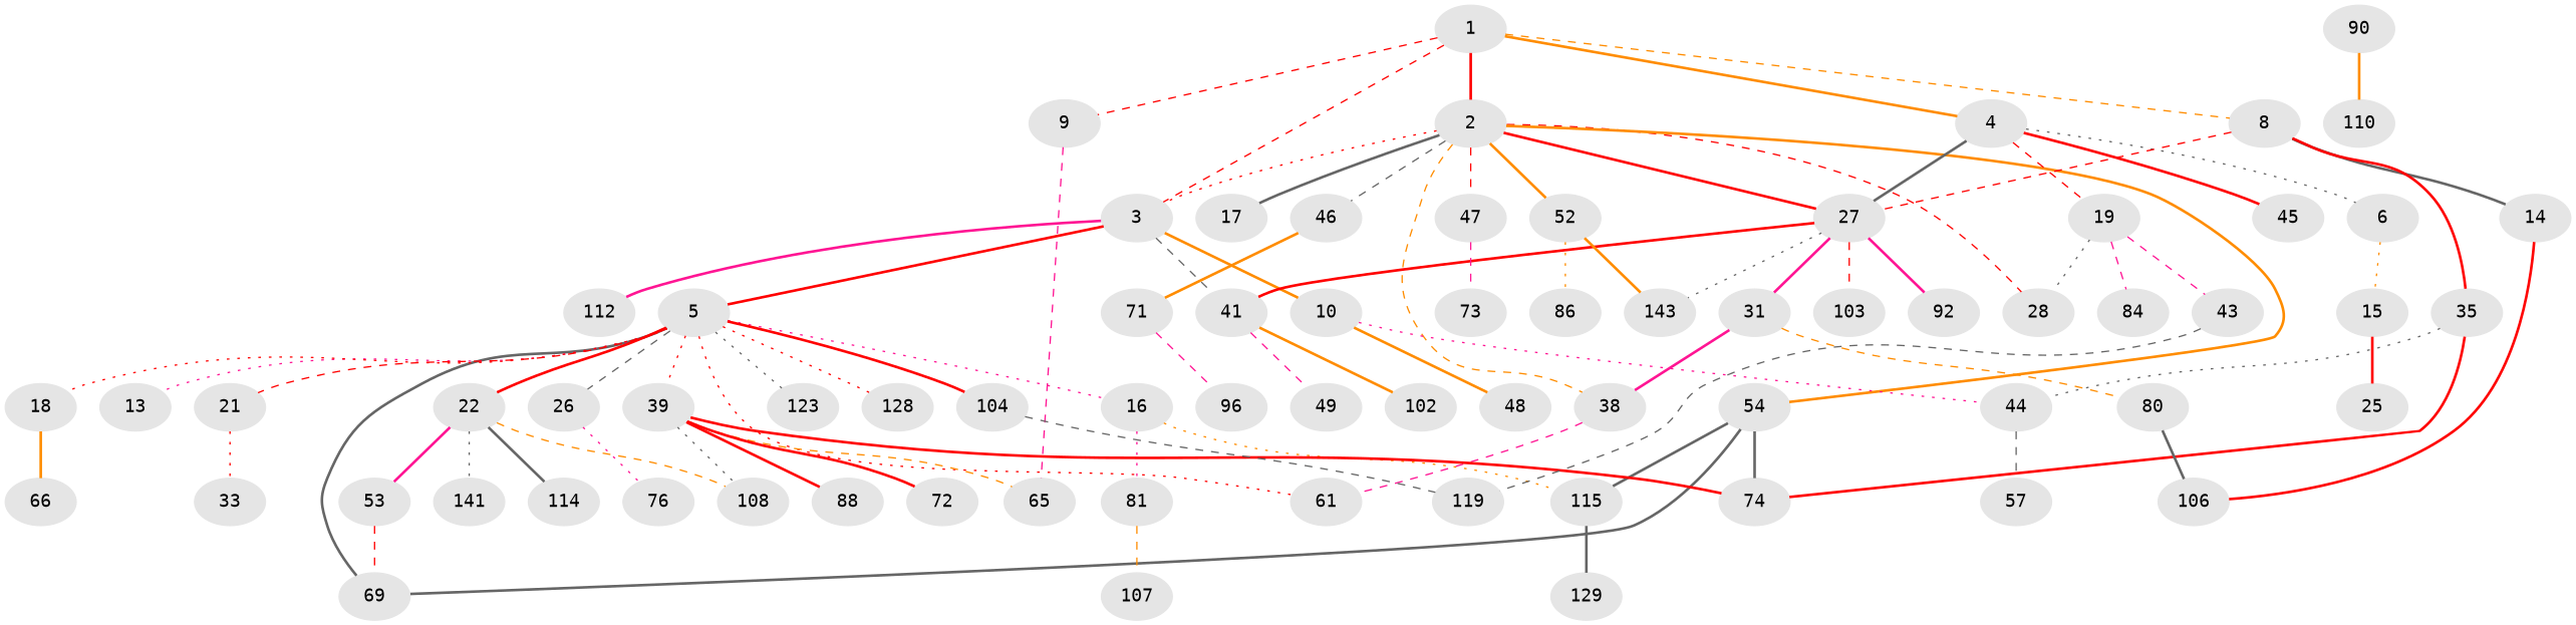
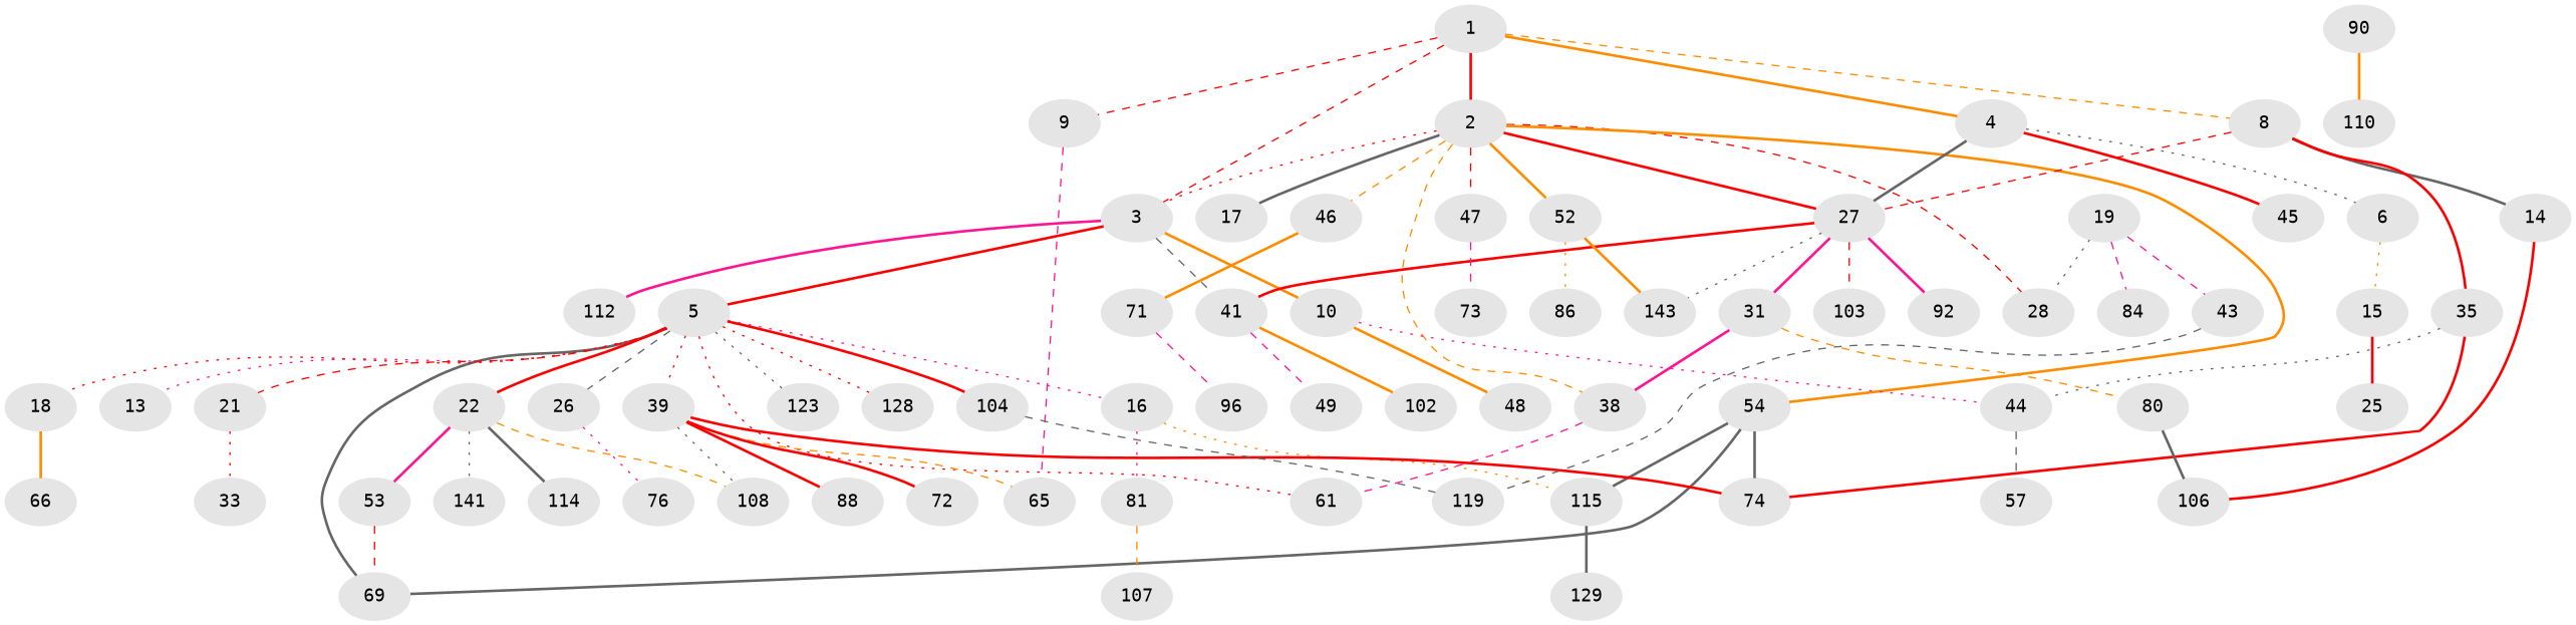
  graph {
    fontname="DejaVu Sans Mono"
    node [color=gray90 fontname="DejaVu Sans Mono" style=filled]
    edge [color=red fontname="DejaVu Sans Mono" style=bold]
    2 [super="+7"]
    3 [super="+60+95"]
    17 [super="+121"]
    27 [super="+29"]
    28
    38 [super="+97+40+75+109"]
    46 [super="+70"]
    47
    52 [super="+62+64"]
    54 [super="+117+111"]
    1
    4
    8 [super="+93"]
    9 [super="+37"]
    5 [super="+42+12+11"]
    10 [super="+35+55"]
    41 [super="+116"]
    112
    6
    19 [super="+23"]
    45
    15 [super="+20"]
    14 [super="+98+126+50"]
    n24 [label=35 super="+127+63"]
    65 [super="+99+100+118"]
    31
    92 [super="+136"]
    103
    143 [super="+145"]
    61
    71
    73
    86
    69 [super="+82+142"]
    115
    74
    13 [super="+30+137"]
    16 [super="+101"]
    18 [super="+139"]
    21
    22 [super="+24+87"]
    26
    39 [super="+120+58"]
    104 [super="+144"]
    123
    128
    44
    48 [super="+56"]
    49 [super="+68"]
    102
    43
    84 [super="+89"]
    81 [super="+85"]
    66
    33
    53
    108
    114
    141
    76
    72
    88
    119
    25
    106
    57
    107
    129
    80
    90
    110
    96
    2 -- 3 [style=dotted]
    2 -- 17 [color=gray40]
    2 -- 27
    2 -- 28 [style=dashed]
    2 -- 38 [color=darkorange style=dashed]
-   2 -- 46 [color=gray40 style=dashed]
+   2 -- 46 [color=darkorange style=dashed]
    2 -- 47 [style=dashed]
    2 -- 52 [color=darkorange]
    2 -- 54 [color=darkorange]
    3 -- 5
    3 -- 10 [color=darkorange]
    3 -- 41 [color=gray40 style=dashed]
    3 -- 112 [color=deeppink]
    27 -- 41
    27 -- 31 [color=deeppink]
    27 -- 92 [color=deeppink]
    27 -- 103 [style=dashed]
    27 -- 143 [color=gray40 style=dotted]
    38 -- 61 [color=deeppink style=dashed]
    46 -- 71 [color=darkorange]
    47 -- 73 [color=deeppink style=dashed]
    52 -- 143 [color=darkorange]
    52 -- 86 [color=darkorange style=dotted]
    54 -- 69 [color=gray40]
    54 -- 115 [color=gray40]
    54 -- 74 [color=gray40]
    1 -- 2
    1 -- 3 [style=dashed]
    1 -- 4 [color=darkorange]
    1 -- 8 [color=darkorange style=dashed]
    1 -- 9 [style=dashed]
    4 -- 27 [color=gray40 weight=2]
    4 -- 6 [color=gray40 style=dotted]
-   4 -- 19 [style=dashed]
    4 -- 45
    8 -- 27 [style=dashed]
    8 -- 14 [color=gray40]
    8 -- n24
    9 -- 65 [color=deeppink style=dashed]
    5 -- 61 [style=dotted]
    5 -- 69 [color=gray40]
    5 -- 13 [color=deeppink style=dotted]
    5 -- 16 [color=deeppink style=dotted]
    5 -- 18 [style=dotted]
    5 -- 21 [style=dashed]
    5 -- 22
    5 -- 26 [color=gray40 style=dashed]
    5 -- 39 [style=dotted]
    5 -- 104
    5 -- 123 [color=gray40 style=dotted]
    5 -- 128 [style=dotted]
    10 -- 44 [color=deeppink style=dotted]
    10 -- 48 [color=darkorange]
    41 -- 49 [color=deeppink style=dashed]
    41 -- 102 [color=darkorange]
    6 -- 15 [color=darkorange style=dotted]
    19 -- 28 [color=gray40 style=dotted]
    19 -- 43 [color=deeppink style=dashed]
    19 -- 84 [color=deeppink style=dashed]
    15 -- 25
    14 -- 106
    n24 -- 74
    n24 -- 44 [color=gray40 style=dotted]
    31 -- 38 [color=deeppink]
    31 -- 80 [color=darkorange style=dashed]
    71 -- 96 [color=deeppink style=dashed]
    115 -- 129 [color=gray40]
    16 -- 115 [color=darkorange style=dotted]
    16 -- 81 [color=deeppink style=dotted]
    18 -- 66 [color=darkorange]
    21 -- 33 [style=dotted]
    22 -- 53 [color=deeppink]
    22 -- 108 [color=darkorange style=dashed]
    22 -- 114 [color=gray40]
    22 -- 141 [color=gray40 style=dotted]
    26 -- 76 [color=deeppink style=dotted]
    39 -- 65 [color=darkorange style=dashed]
    39 -- 74
    39 -- 108 [color=gray40 style=dotted]
    39 -- 72
    39 -- 88
    104 -- 119 [color=gray40 style=dashed]
    44 -- 57 [color=gray40 style=dashed]
    43 -- 119 [color=gray40 style=dashed]
    81 -- 107 [color=darkorange style=dashed]
    53 -- 69 [style=dashed]
    80 -- 106 [color=gray40]
    90 -- 110 [color=darkorange]
  }
